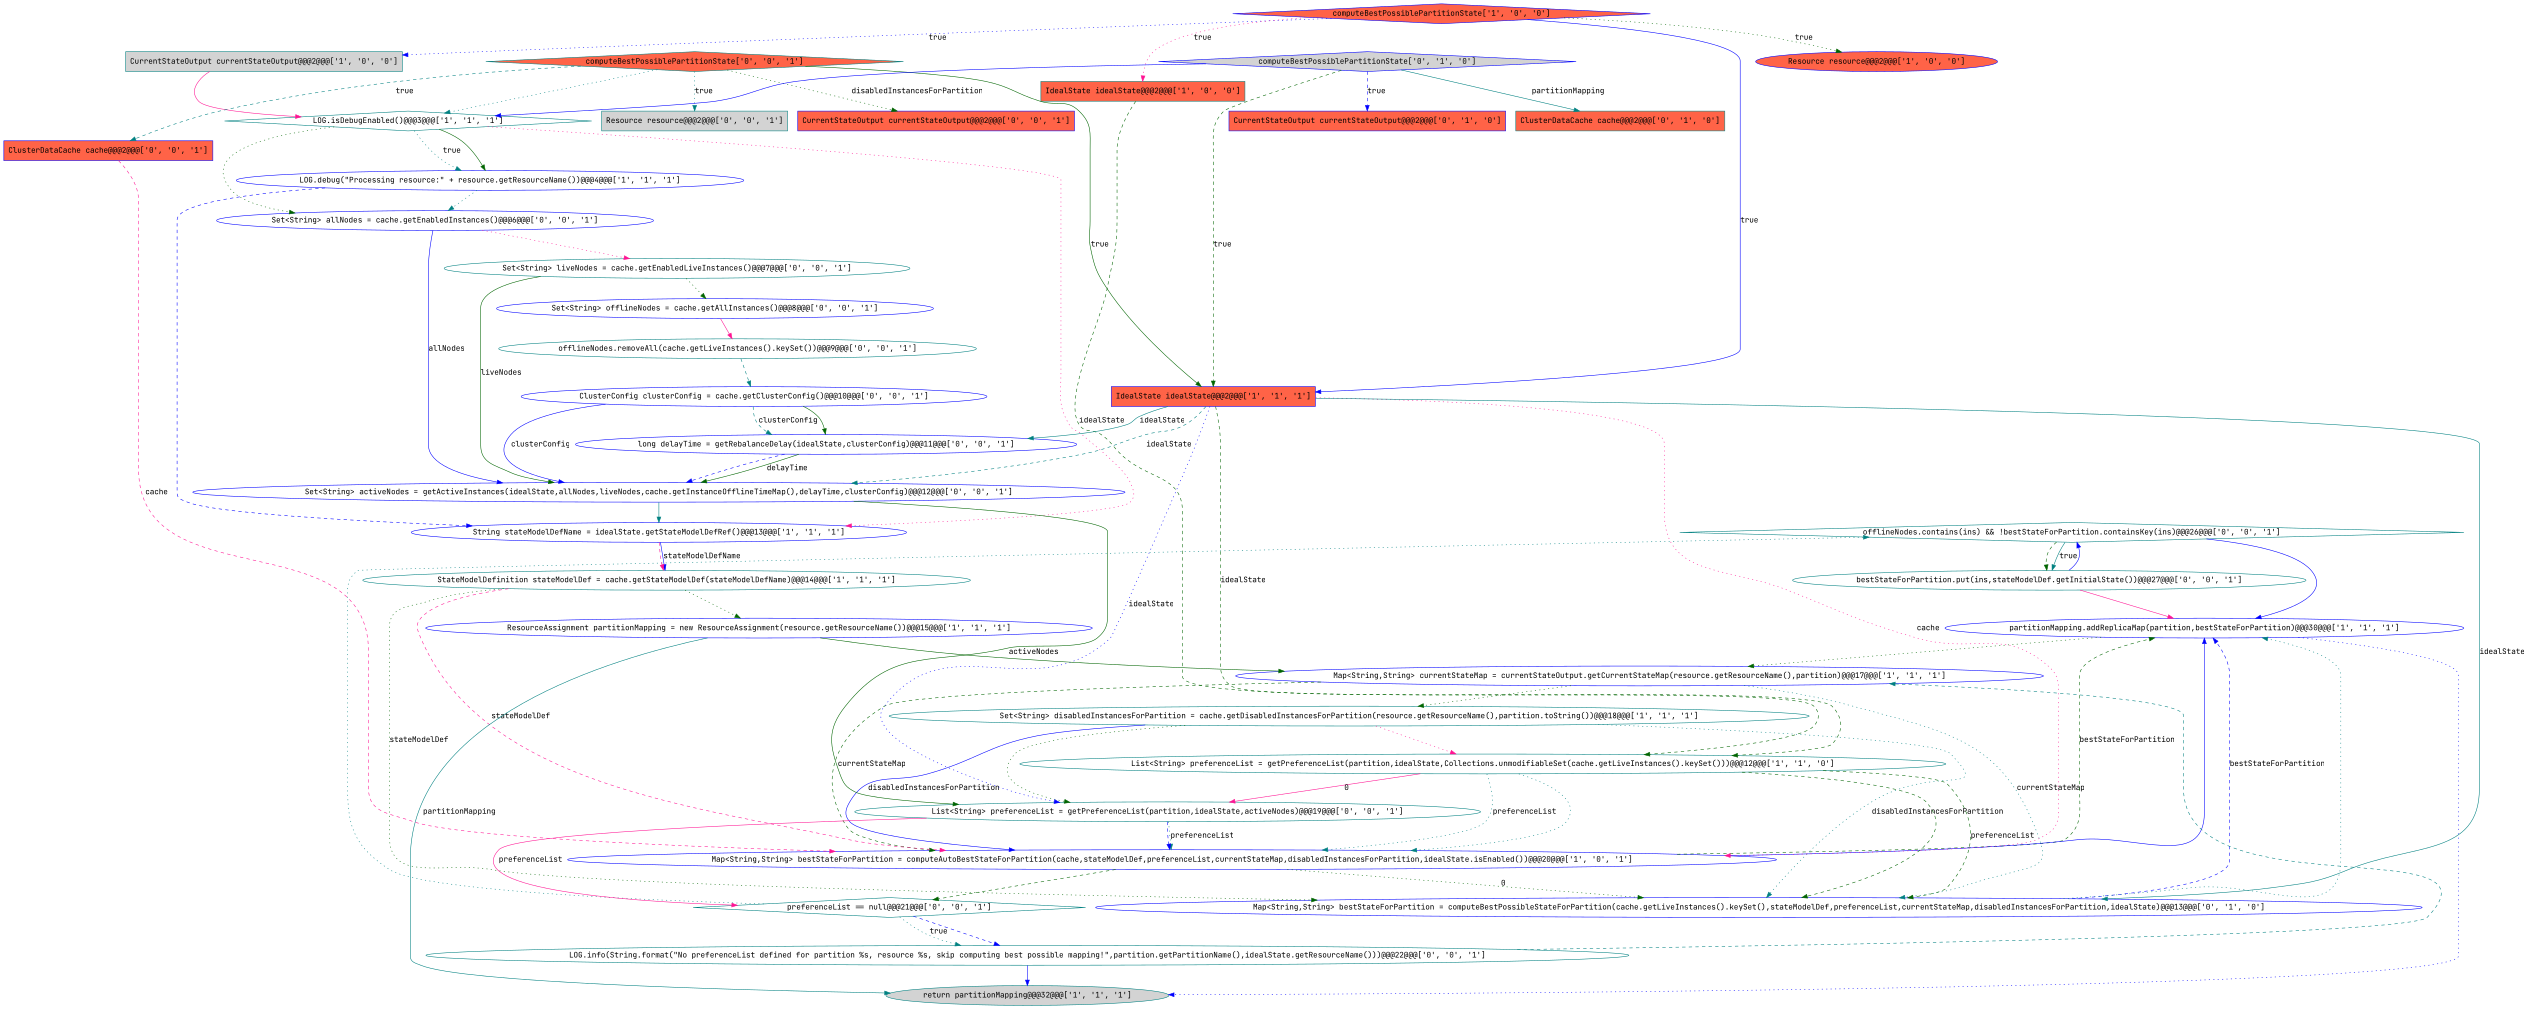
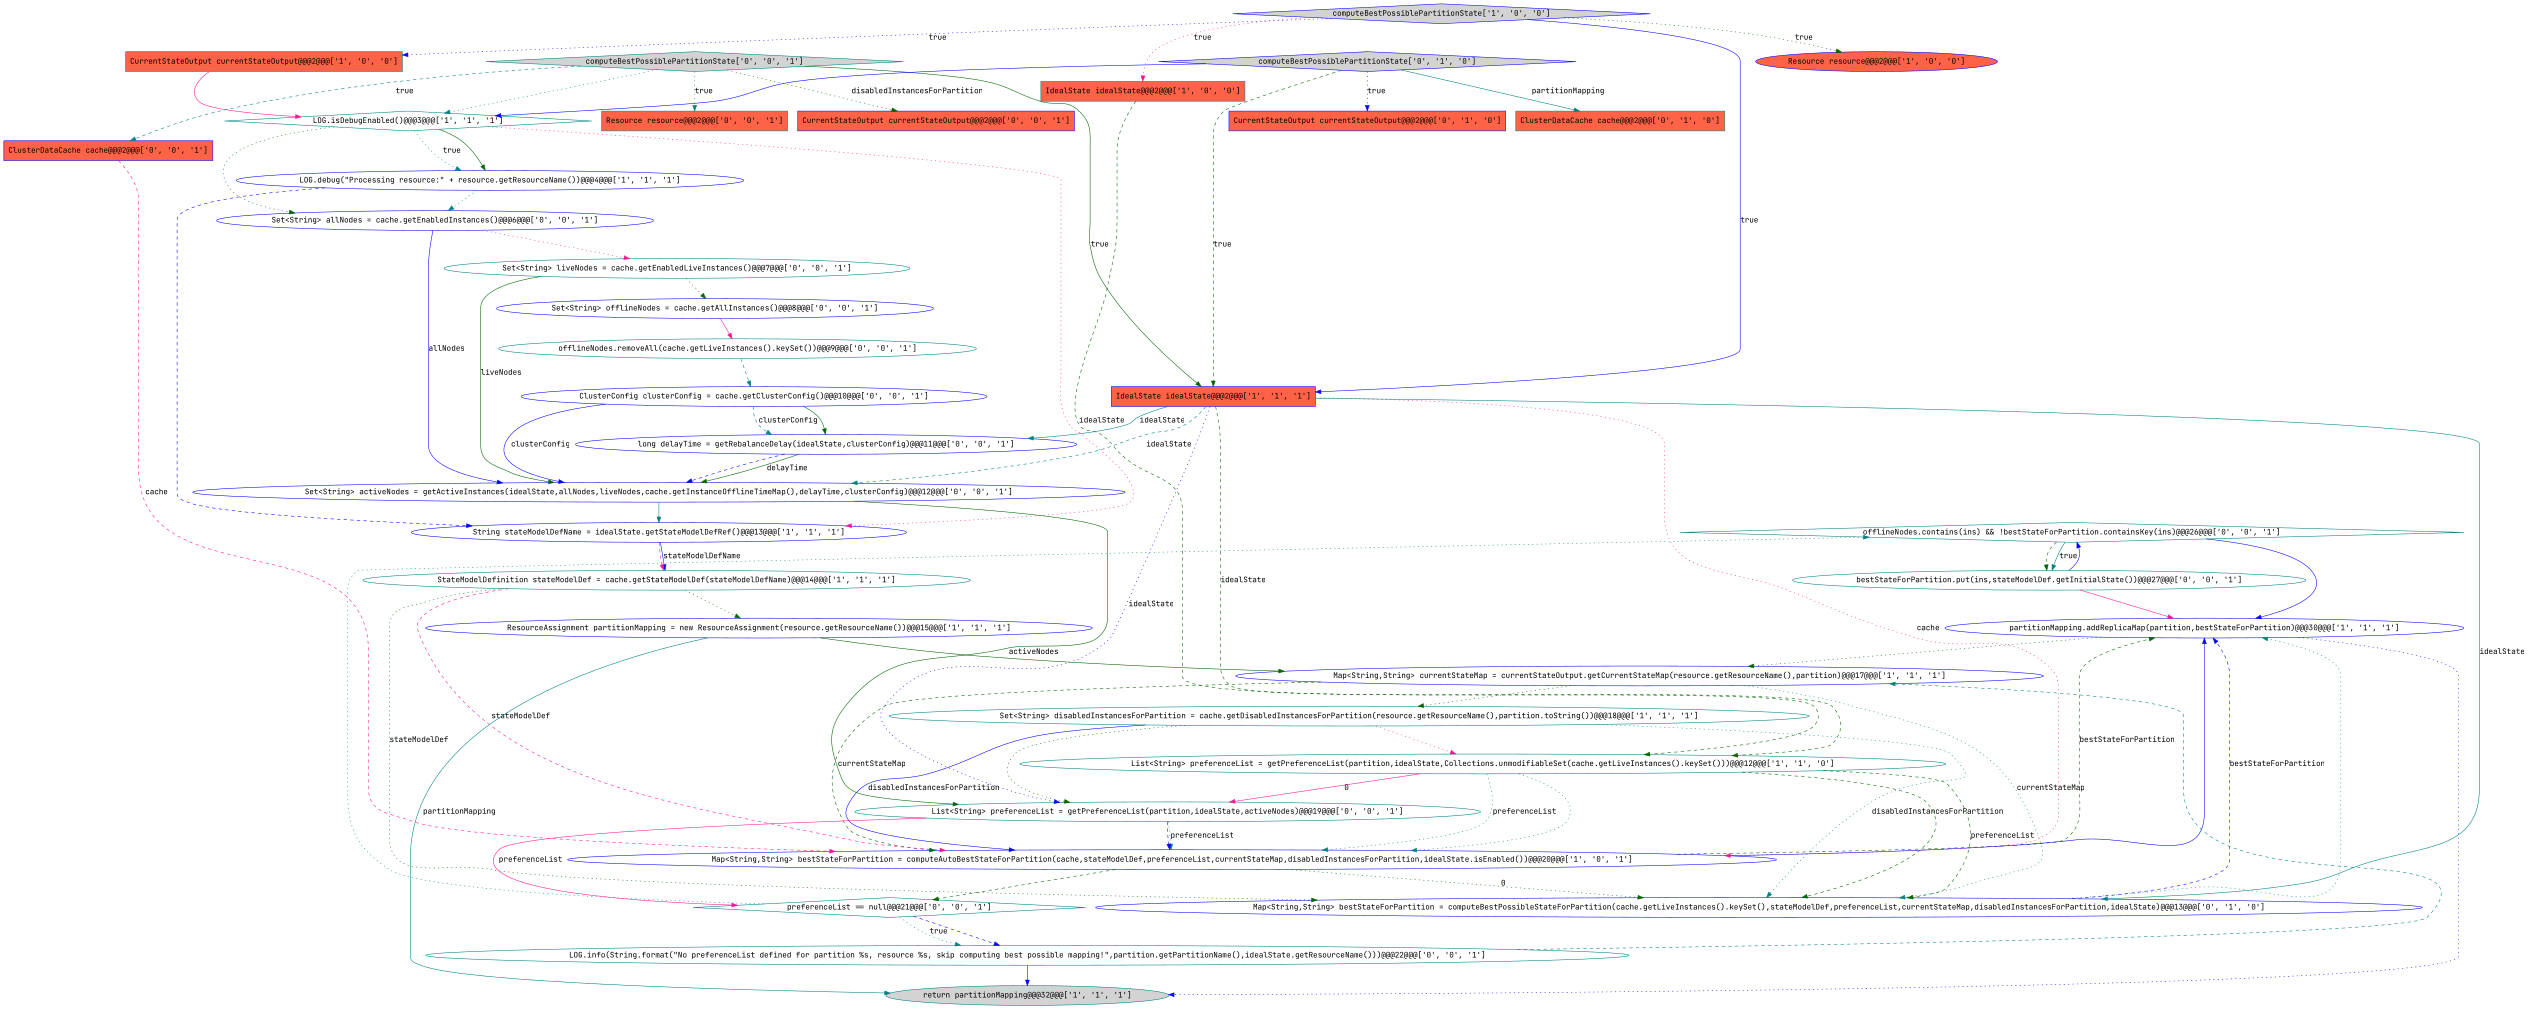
  digraph {
    fontname="JetBrains Mono"
    node [color=blue fillcolor=white fontname="JetBrains Mono" shape=ellipse style=filled]
    edge [color=darkgreen fontname="JetBrains Mono" style=dotted]
    n1 [color=teal label="offlineNodes.contains(ins) && !bestStateForPartition.containsKey(ins)@@@26@@@['0', '0', '1']" shape=diamond]
    n2 [color=teal label="bestStateForPartition.put(ins,stateModelDef.getInitialState())@@@27@@@['0', '0', '1']"]
    n3 [label="partitionMapping.addReplicaMap(partition,bestStateForPartition)@@@30@@@['1', '1', '1']"]
    n4 [label="Map<String,String> currentStateMap = currentStateOutput.getCurrentStateMap(resource.getResourceName(),partition)@@@17@@@['1', '1', '1']"]
    n5 [color=teal fillcolor=lightgray label="return partitionMapping@@@32@@@['1', '1', '1']"]
    n6 [label="Map<String,String> bestStateForPartition = computeAutoBestStateForPartition(cache,stateModelDef,preferenceList,currentStateMap,disabledInstancesForPartition,idealState.isEnabled())@@@20@@@['1', '0', '1']"]
    n7 [label="Map<String,String> bestStateForPartition = computeBestPossibleStateForPartition(cache.getLiveInstances().keySet(),stateModelDef,preferenceList,currentStateMap,disabledInstancesForPartition,idealState)@@@13@@@['0', '1', '0']"]
    n8 [color=teal label="Set<String> disabledInstancesForPartition = cache.getDisabledInstancesForPartition(resource.getResourceName(),partition.toString())@@@18@@@['1', '1', '1']"]
    n9 [color=teal label="preferenceList == null@@@21@@@['0', '0', '1']" shape=diamond]
    n10 [color=teal label="List<String> preferenceList = getPreferenceList(partition,idealState,Collections.unmodifiableSet(cache.getLiveInstances().keySet()))@@@12@@@['1', '1', '0']"]
    n11 [color=teal label="List<String> preferenceList = getPreferenceList(partition,idealState,activeNodes)@@@19@@@['0', '0', '1']"]
-   n12 [fillcolor=tomato label="computeBestPossiblePartitionState['1', '0', '0']" shape=diamond]
-   n13 [color=teal fillcolor=lightgray label="CurrentStateOutput currentStateOutput@@@2@@@['1', '0', '0']" shape=box]
+   n12 [fillcolor=lightgray label="computeBestPossiblePartitionState['1', '0', '0']" shape=diamond]
+   n13 [color=teal fillcolor=tomato label="CurrentStateOutput currentStateOutput@@@2@@@['1', '0', '0']" shape=box]
    n14 [color=teal fillcolor=tomato label="IdealState idealState@@@2@@@['1', '0', '0']" shape=box]
    n15 [fillcolor=tomato label="Resource resource@@@2@@@['1', '0', '0']"]
    n16 [fillcolor=tomato label="IdealState idealState@@@2@@@['1', '1', '1']" shape=box]
    n17 [color=teal label="LOG.isDebugEnabled()@@@3@@@['1', '1', '1']" shape=diamond]
    n18 [label="Set<String> activeNodes = getActiveInstances(idealState,allNodes,liveNodes,cache.getInstanceOfflineTimeMap(),delayTime,clusterConfig)@@@12@@@['0', '0', '1']"]
    n19 [label="long delayTime = getRebalanceDelay(idealState,clusterConfig)@@@11@@@['0', '0', '1']"]
    n20 [label="Set<String> allNodes = cache.getEnabledInstances()@@@6@@@['0', '0', '1']"]
    n21 [label="String stateModelDefName = idealState.getStateModelDefRef()@@@13@@@['1', '1', '1']"]
    n22 [label="LOG.debug(\"Processing resource:\" + resource.getResourceName())@@@4@@@['1', '1', '1']"]
    n23 [color=teal fillcolor=tomato label="ClusterDataCache cache@@@2@@@['0', '1', '0']" shape=box]
    n24 [color=teal label="LOG.info(String.format(\"No preferenceList defined for partition %s, resource %s, skip computing best possible mapping!\",partition.getPartitionName(),idealState.getResourceName()))@@@22@@@['0', '0', '1']"]
-   n25 [color=teal fillcolor=lightgray label="Resource resource@@@2@@@['0', '0', '1']" shape=box]
+   n25 [color=teal fillcolor=tomato label="Resource resource@@@2@@@['0', '0', '1']" shape=box]
    n26 [color=teal label="StateModelDefinition stateModelDef = cache.getStateModelDef(stateModelDefName)@@@14@@@['1', '1', '1']"]
    n27 [label="ResourceAssignment partitionMapping = new ResourceAssignment(resource.getResourceName())@@@15@@@['1', '1', '1']"]
    n28 [color=teal label="Set<String> liveNodes = cache.getEnabledLiveInstances()@@@7@@@['0', '0', '1']"]
    n29 [label="Set<String> offlineNodes = cache.getAllInstances()@@@8@@@['0', '0', '1']"]
    n30 [color=teal label="offlineNodes.removeAll(cache.getLiveInstances().keySet())@@@9@@@['0', '0', '1']"]
    n31 [label="ClusterConfig clusterConfig = cache.getClusterConfig()@@@10@@@['0', '0', '1']"]
    n32 [fillcolor=tomato label="CurrentStateOutput currentStateOutput@@@2@@@['0', '0', '1']" shape=box]
-   n33 [color=teal fillcolor=tomato label="computeBestPossiblePartitionState['0', '0', '1']" shape=diamond]
+   n33 [color=teal fillcolor=lightgray label="computeBestPossiblePartitionState['0', '0', '1']" shape=diamond]
    n34 [fillcolor=tomato label="ClusterDataCache cache@@@2@@@['0', '0', '1']" shape=box]
    n35 [fillcolor=lightgray label="computeBestPossiblePartitionState['0', '1', '0']" shape=diamond]
    n36 [fillcolor=tomato label="CurrentStateOutput currentStateOutput@@@2@@@['0', '1', '0']" shape=box]
    n1 -> n2 [style=dashed]
    n1 -> n2 [color=teal label=true style=solid]
    n1 -> n3 [color=blue style=solid]
    n2 -> n1 [color=blue style=solid]
    n2 -> n3 [color=deeppink style=solid]
    n3 -> n4
    n3 -> n5 [color=blue]
    n4 -> n6 [label=currentStateMap style=dashed]
    n4 -> n7 [color=teal label=currentStateMap]
    n4 -> n8
    n6 -> n3 [label=bestStateForPartition style=dashed]
    n6 -> n3 [color=blue style=solid]
    n6 -> n7 [label=0]
    n6 -> n9 [style=dashed]
    n7 -> n3 [color=blue label=bestStateForPartition style=dashed]
    n7 -> n3 [color=teal]
    n8 -> n6 [color=blue label=disabledInstancesForPartition style=solid]
    n8 -> n7 [color=teal label=disabledInstancesForPartition]
    n8 -> n10 [color=deeppink]
    n8 -> n11
    n9 -> n1 [color=teal]
    n9 -> n24 [color=blue style=dashed]
    n9 -> n24 [color=teal label=true]
    n10 -> n6 [color=teal]
    n10 -> n6 [color=teal label=preferenceList]
    n10 -> n7 [label=preferenceList style=dashed]
    n10 -> n7 [style=dashed]
    n10 -> n11 [color=deeppink label=0 style=solid]
    n11 -> n6 [color=teal label=preferenceList]
    n11 -> n6 [color=blue style=dashed]
    n11 -> n9 [color=deeppink label=preferenceList style=solid]
    n12 -> n13 [color=blue label=true]
    n12 -> n14 [color=deeppink label=true]
    n12 -> n15 [label=true]
    n12 -> n16 [color=blue label=true style=solid]
    n13 -> n17 [color=deeppink style=solid]
    n14 -> n10 [label=idealState style=dashed]
    n16 -> n6 [color=deeppink label=cache]
    n16 -> n7 [color=teal label=idealState style=solid]
    n16 -> n10 [label=idealState style=dashed]
    n16 -> n11 [color=blue label=idealState]
    n16 -> n18 [color=teal label=idealState style=dashed]
    n16 -> n19 [color=teal label=idealState style=solid]
    n17 -> n20
    n17 -> n21 [color=deeppink]
    n17 -> n22 [color=teal label=true]
    n17 -> n22 [style=solid]
    n18 -> n11 [label=activeNodes style=solid]
    n18 -> n21 [color=teal style=solid]
    n19 -> n18 [color=blue style=dashed]
    n19 -> n18 [label=delayTime style=solid]
    n20 -> n18 [color=blue label=allNodes style=solid]
    n20 -> n28 [color=deeppink]
    n21 -> n26 [color=blue label=stateModelDefName style=solid]
    n21 -> n26 [color=deeppink style=dashed]
    n22 -> n20 [color=teal]
    n22 -> n21 [color=blue style=dashed]
    n24 -> n4 [color=teal style=dashed]
    n24 -> n5 [color=blue style=solid]
    n26 -> n6 [color=deeppink label=stateModelDef style=dashed]
    n26 -> n7 [label=stateModelDef]
    n26 -> n27
    n27 -> n4 [style=solid]
    n27 -> n5 [color=teal label=partitionMapping style=solid]
    n28 -> n18 [label=liveNodes style=solid]
    n28 -> n29
    n29 -> n30 [color=deeppink style=solid]
    n30 -> n31 [color=teal style=dashed]
    n31 -> n18 [color=blue label=clusterConfig style=solid]
    n31 -> n19 [color=teal label=clusterConfig style=dashed]
    n31 -> n19 [style=solid]
    n33 -> n16 [label=true style=solid]
    n33 -> n17 [color=teal]
    n33 -> n25 [color=teal label=true]
    n33 -> n32 [label=disabledInstancesForPartition]
    n33 -> n34 [color=teal label=true style=dashed]
    n34 -> n6 [color=deeppink label=cache style=dashed]
    n35 -> n16 [label=true style=dashed]
    n35 -> n17 [color=blue style=solid]
    n35 -> n23 [color=teal label=partitionMapping style=solid]
-   n35 -> n36 [color=blue label=true style=dashed]
+   n35 -> n36 [color=blue label=true]
  }
